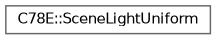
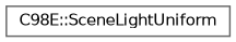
  digraph {
    rankdir=LR
-   n1 [color=grey40 fillcolor=white fontname=Helvetica fontsize=10 height=0.2 label="C78E::SceneLightUniform" shape=box style=filled width=0.4]
+   n1 [color=grey40 fillcolor=white fontname=Helvetica fontsize=10 height=0.2 label="C98E::SceneLightUniform" shape=box style=filled width=0.4]
  }
